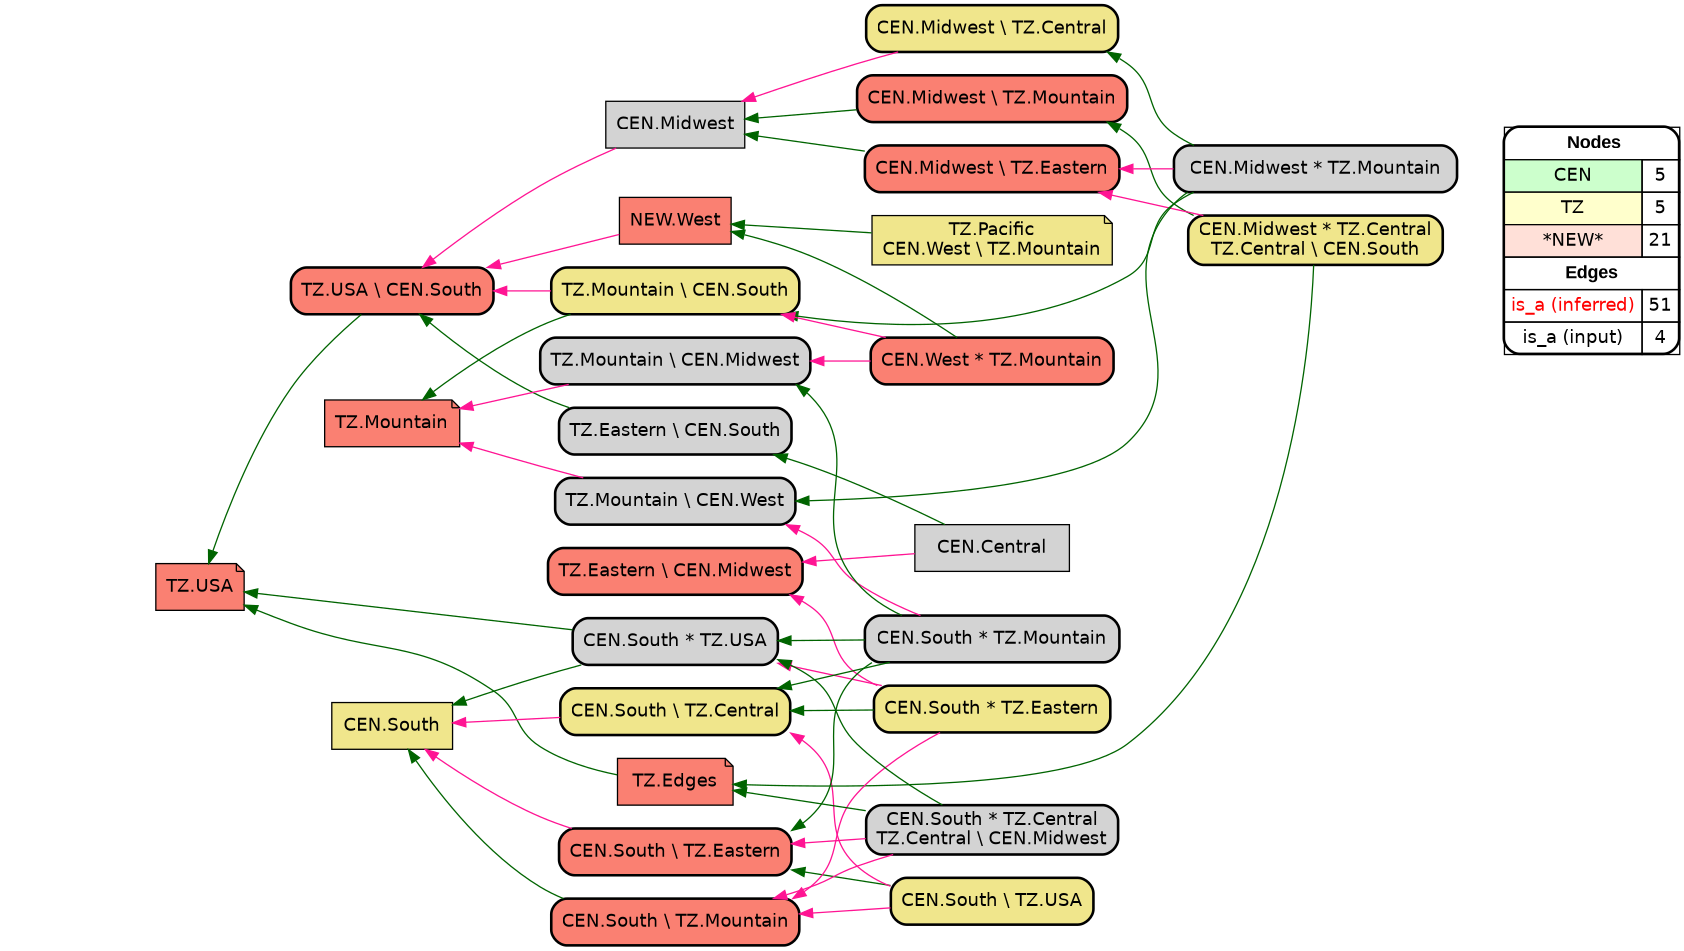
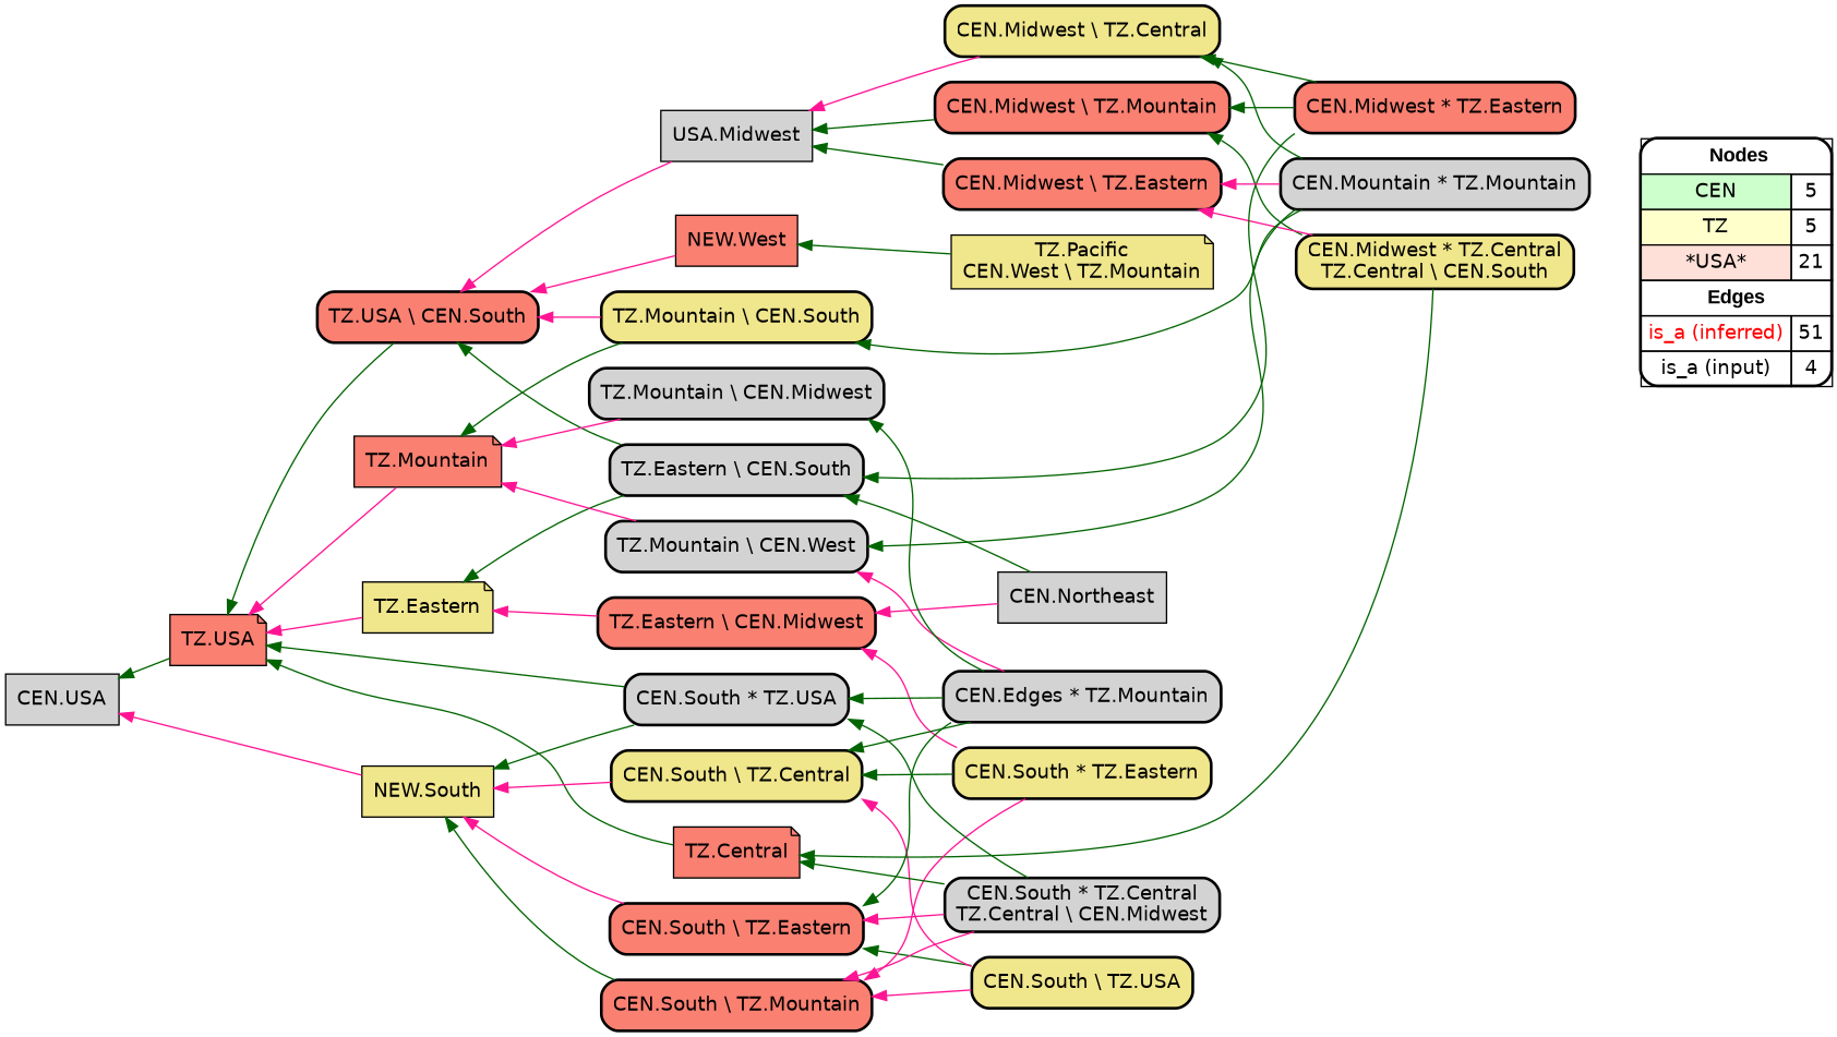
  digraph {
    rankdir=RL
    node [fillcolor=salmon fontname=helvetica shape=box style="filled,rounded,bold"]
    edge [arrowhead=normal color=darkgreen constraint=true penwidth=1 style=solid]
-   n1 [fillcolor=white label=<   <TABLE BORDER="0" CELLBORDER="1" CELLSPACING="0" CELLPADDING="4">  <TR> <TD COLSPAN="2"><font face="Arial Black"> Nodes</font></TD> </TR>  <TR>   <TD bgcolor="#CCFFCC" fontname="helvetica">CEN</TD>   <TD>5</TD>   </TR>  <TR>   <TD bgcolor="#FFFFCC" fontname="helvetica">TZ</TD>   <TD>5</TD>   </TR>  <TR>   <TD bgcolor="#FFE0D8" fontname="helvetica">*NEW*</TD>   <TD>21</TD>   </TR>  <TR> <TD COLSPAN="2"><font face = "Arial Black"> Edges </font></TD> </TR>  <TR>   <TD><font color ="#FF0000">is_a (inferred)</font></TD><TD>51</TD> </TR> <TR>   <TD><font color ="#000000">is_a (input)</font></TD><TD>4</TD> </TR> </TABLE>   > margin=0]
-   "CEN.Midwest" [fillcolor=lightgrey style=filled]
+   n1 [fillcolor=white label=<   <TABLE BORDER="0" CELLBORDER="1" CELLSPACING="0" CELLPADDING="4">  <TR> <TD COLSPAN="2"><font face="Arial Black"> Nodes</font></TD> </TR>  <TR>   <TD bgcolor="#CCFFCC" fontname="helvetica">CEN</TD>   <TD>5</TD>   </TR>  <TR>   <TD bgcolor="#FFFFCC" fontname="helvetica">TZ</TD>   <TD>5</TD>   </TR>  <TR>   <TD bgcolor="#FFE0D8" fontname="helvetica">*USA*</TD>   <TD>21</TD>   </TR>  <TR> <TD COLSPAN="2"><font face = "Arial Black"> Edges </font></TD> </TR>  <TR>   <TD><font color ="#FF0000">is_a (inferred)</font></TD><TD>51</TD> </TR> <TR>   <TD><font color ="#000000">is_a (input)</font></TD><TD>4</TD> </TR> </TABLE>   > margin=0]
+   "CEN.Midwest" [fillcolor=lightgrey style=filled label="USA.Midwest"]
    "TZ.USA \\ CEN.South"
    "TZ.USA" [shape=note style=filled]
+   "CEN.USA" [fillcolor=lightgrey style=filled]
    n6 [label="NEW.West" style=filled]
-   "CEN.Northeast" [fillcolor=lightgrey style=filled label="CEN.Central"]
+   "CEN.Northeast" [fillcolor=lightgrey style=filled]
    "TZ.Eastern \\ CEN.Midwest"
    "TZ.Eastern \\ CEN.South" [fillcolor=lightgrey]
-   "CEN.South" [fillcolor=khaki style=filled]
+   "TZ.Eastern" [fillcolor=khaki shape=note style=filled]
+   "CEN.South" [fillcolor=khaki style=filled label="NEW.South"]
    "TZ.Mountain" [shape=note style=filled]
-   "TZ.Central" [shape=note style=filled label="TZ.Edges"]
+   "TZ.Central" [shape=note style=filled]
    "TZ.Pacific\nCEN.West \\ TZ.Mountain" [fillcolor=khaki shape=note style=filled]
    "CEN.South \\ TZ.USA" [fillcolor=khaki]
    "CEN.South \\ TZ.Eastern"
    "CEN.South \\ TZ.Mountain"
    "CEN.South \\ TZ.Central" [fillcolor=khaki]
    "CEN.Midwest * TZ.Central\nTZ.Central \\ CEN.South" [fillcolor=khaki]
    "CEN.Midwest \\ TZ.Mountain"
    "CEN.Midwest \\ TZ.Eastern"
    "CEN.South * TZ.Eastern" [fillcolor=khaki]
    "CEN.South * TZ.USA" [fillcolor=lightgrey]
-   "CEN.South * TZ.Mountain" [fillcolor=lightgrey]
+   "CEN.South * TZ.Mountain" [fillcolor=lightgrey label="CEN.Edges * TZ.Mountain"]
    "TZ.Mountain \\ CEN.West" [fillcolor=lightgrey]
    "TZ.Mountain \\ CEN.Midwest" [fillcolor=lightgrey]
+   "CEN.Midwest * TZ.Eastern"
    "CEN.Midwest \\ TZ.Central" [fillcolor=khaki]
-   "CEN.Midwest * TZ.Mountain" [fillcolor=lightgrey]
+   "CEN.Midwest * TZ.Mountain" [fillcolor=lightgrey label="CEN.Mountain * TZ.Mountain"]
    "TZ.Mountain \\ CEN.South" [fillcolor=khaki]
-   "CEN.West * TZ.Mountain"
    "CEN.South * TZ.Central\nTZ.Central \\ CEN.Midwest" [fillcolor=lightgrey]
    subgraph sub_1 {
      rank=source
      n1
    }
    "CEN.Midwest" -> "TZ.USA \\ CEN.South" [color=deeppink]
    "TZ.USA \\ CEN.South" -> "TZ.USA"
+   "TZ.USA" -> "CEN.USA"
    n6 -> "TZ.USA \\ CEN.South" [color=deeppink]
    "CEN.Northeast" -> "TZ.Eastern \\ CEN.Midwest" [color=deeppink]
    "CEN.Northeast" -> "TZ.Eastern \\ CEN.South"
+   "TZ.Eastern \\ CEN.Midwest" -> "TZ.Eastern" [color=deeppink]
    "TZ.Eastern \\ CEN.South" -> "TZ.USA \\ CEN.South"
+   "TZ.Eastern \\ CEN.South" -> "TZ.Eastern"
+   "TZ.Eastern" -> "TZ.USA" [color=deeppink]
+   "CEN.South" -> "CEN.USA" [color=deeppink]
+   "TZ.Mountain" -> "TZ.USA" [color=deeppink]
    "TZ.Central" -> "TZ.USA"
    "TZ.Pacific\nCEN.West \\ TZ.Mountain" -> n6
    "CEN.South \\ TZ.USA" -> "CEN.South \\ TZ.Eastern"
    "CEN.South \\ TZ.USA" -> "CEN.South \\ TZ.Mountain" [color=deeppink]
    "CEN.South \\ TZ.USA" -> "CEN.South \\ TZ.Central" [color=deeppink]
    "CEN.South \\ TZ.Eastern" -> "CEN.South" [color=deeppink]
    "CEN.South \\ TZ.Mountain" -> "CEN.South"
    "CEN.South \\ TZ.Central" -> "CEN.South" [color=deeppink]
    "CEN.Midwest * TZ.Central\nTZ.Central \\ CEN.South" -> "TZ.Central"
    "CEN.Midwest * TZ.Central\nTZ.Central \\ CEN.South" -> "CEN.Midwest \\ TZ.Mountain"
    "CEN.Midwest * TZ.Central\nTZ.Central \\ CEN.South" -> "CEN.Midwest \\ TZ.Eastern" [color=deeppink]
    "CEN.Midwest \\ TZ.Mountain" -> "CEN.Midwest"
    "CEN.Midwest \\ TZ.Eastern" -> "CEN.Midwest"
    "CEN.South * TZ.Eastern" -> "TZ.Eastern \\ CEN.Midwest" [color=deeppink]
    "CEN.South * TZ.Eastern" -> "CEN.South \\ TZ.Mountain" [color=deeppink]
    "CEN.South * TZ.Eastern" -> "CEN.South \\ TZ.Central"
-   "CEN.South * TZ.Eastern" -> "CEN.South * TZ.USA" [color=deeppink]
    "CEN.South * TZ.USA" -> "TZ.USA"
    "CEN.South * TZ.USA" -> "CEN.South"
    "CEN.South * TZ.Mountain" -> "CEN.South \\ TZ.Eastern"
    "CEN.South * TZ.Mountain" -> "CEN.South \\ TZ.Central"
    "CEN.South * TZ.Mountain" -> "CEN.South * TZ.USA"
    "CEN.South * TZ.Mountain" -> "TZ.Mountain \\ CEN.West" [color=deeppink]
    "CEN.South * TZ.Mountain" -> "TZ.Mountain \\ CEN.Midwest"
    "TZ.Mountain \\ CEN.West" -> "TZ.Mountain" [color=deeppink]
    "TZ.Mountain \\ CEN.Midwest" -> "TZ.Mountain" [color=deeppink]
+   "CEN.Midwest * TZ.Eastern" -> "TZ.Eastern \\ CEN.South"
+   "CEN.Midwest * TZ.Eastern" -> "CEN.Midwest \\ TZ.Mountain"
+   "CEN.Midwest * TZ.Eastern" -> "CEN.Midwest \\ TZ.Central"
    "CEN.Midwest \\ TZ.Central" -> "CEN.Midwest" [color=deeppink]
    "CEN.Midwest * TZ.Mountain" -> "CEN.Midwest \\ TZ.Eastern" [color=deeppink]
    "CEN.Midwest * TZ.Mountain" -> "TZ.Mountain \\ CEN.West"
    "CEN.Midwest * TZ.Mountain" -> "CEN.Midwest \\ TZ.Central"
    "CEN.Midwest * TZ.Mountain" -> "TZ.Mountain \\ CEN.South"
    "TZ.Mountain \\ CEN.South" -> "TZ.USA \\ CEN.South" [color=deeppink]
    "TZ.Mountain \\ CEN.South" -> "TZ.Mountain"
-   "CEN.West * TZ.Mountain" -> n6
-   "CEN.West * TZ.Mountain" -> "TZ.Mountain \\ CEN.Midwest" [color=deeppink]
-   "CEN.West * TZ.Mountain" -> "TZ.Mountain \\ CEN.South" [color=deeppink]
    "CEN.South * TZ.Central\nTZ.Central \\ CEN.Midwest" -> "TZ.Central"
    "CEN.South * TZ.Central\nTZ.Central \\ CEN.Midwest" -> "CEN.South \\ TZ.Eastern" [color=deeppink]
    "CEN.South * TZ.Central\nTZ.Central \\ CEN.Midwest" -> "CEN.South \\ TZ.Mountain" [color=deeppink]
    "CEN.South * TZ.Central\nTZ.Central \\ CEN.Midwest" -> "CEN.South * TZ.USA"
  }
